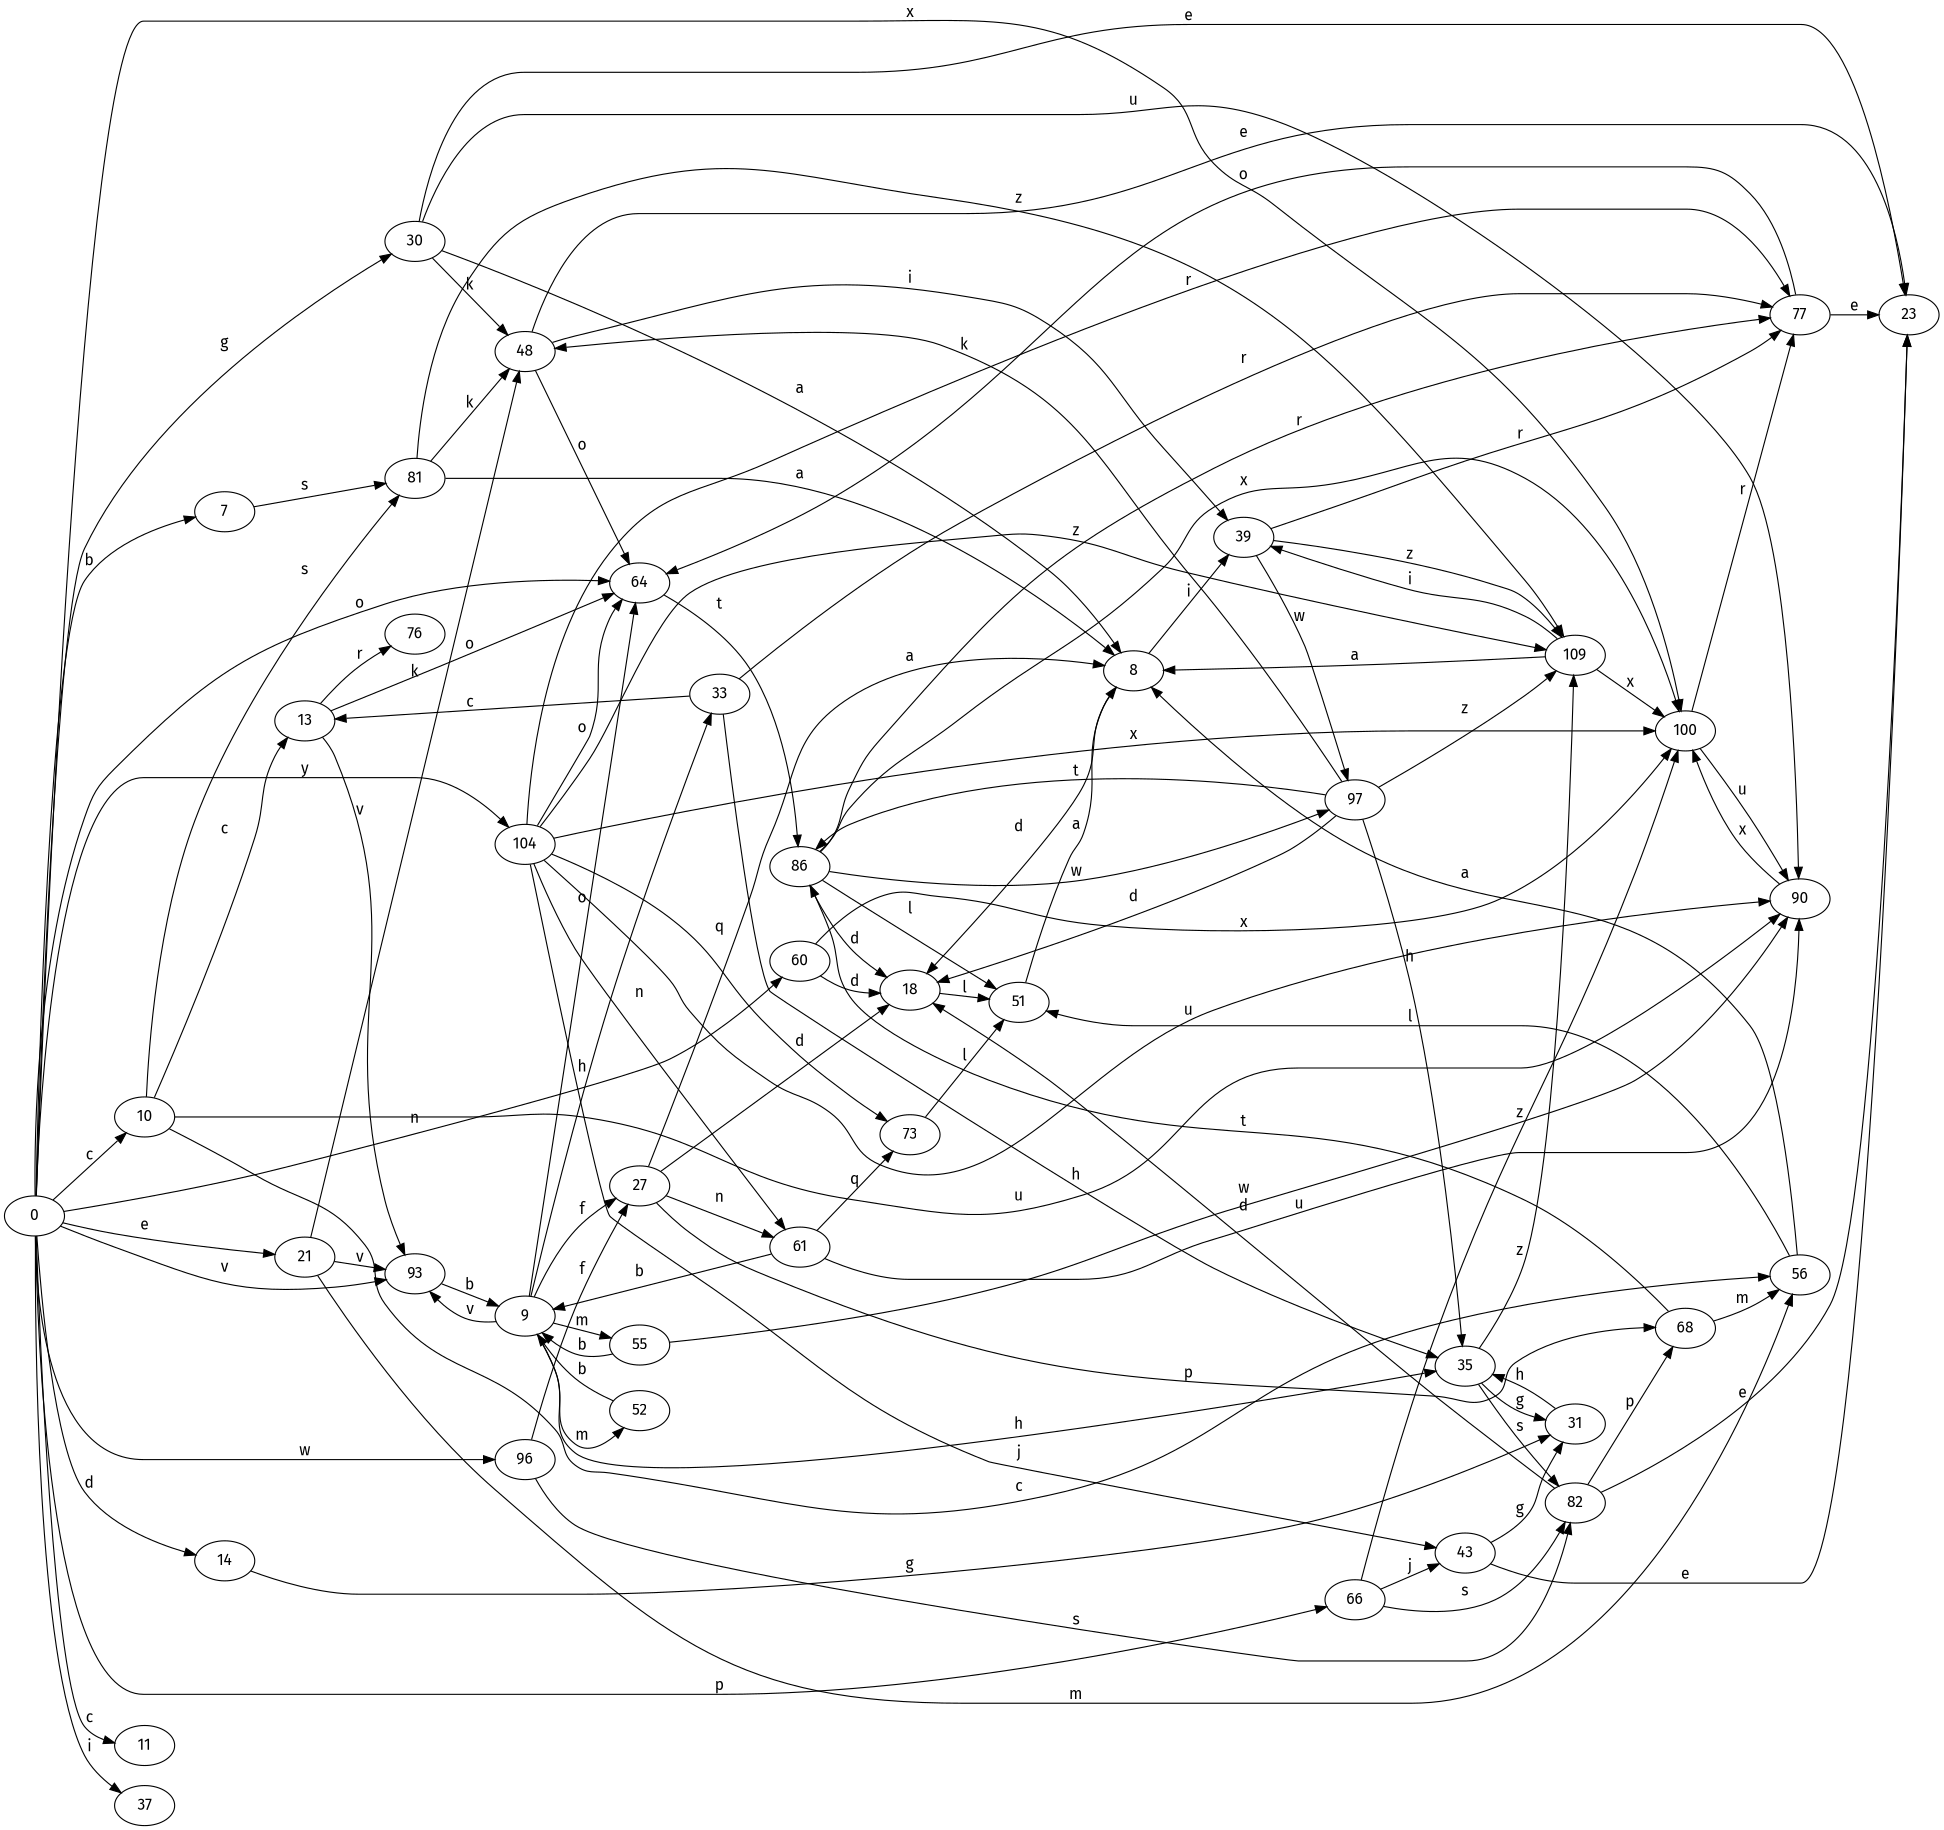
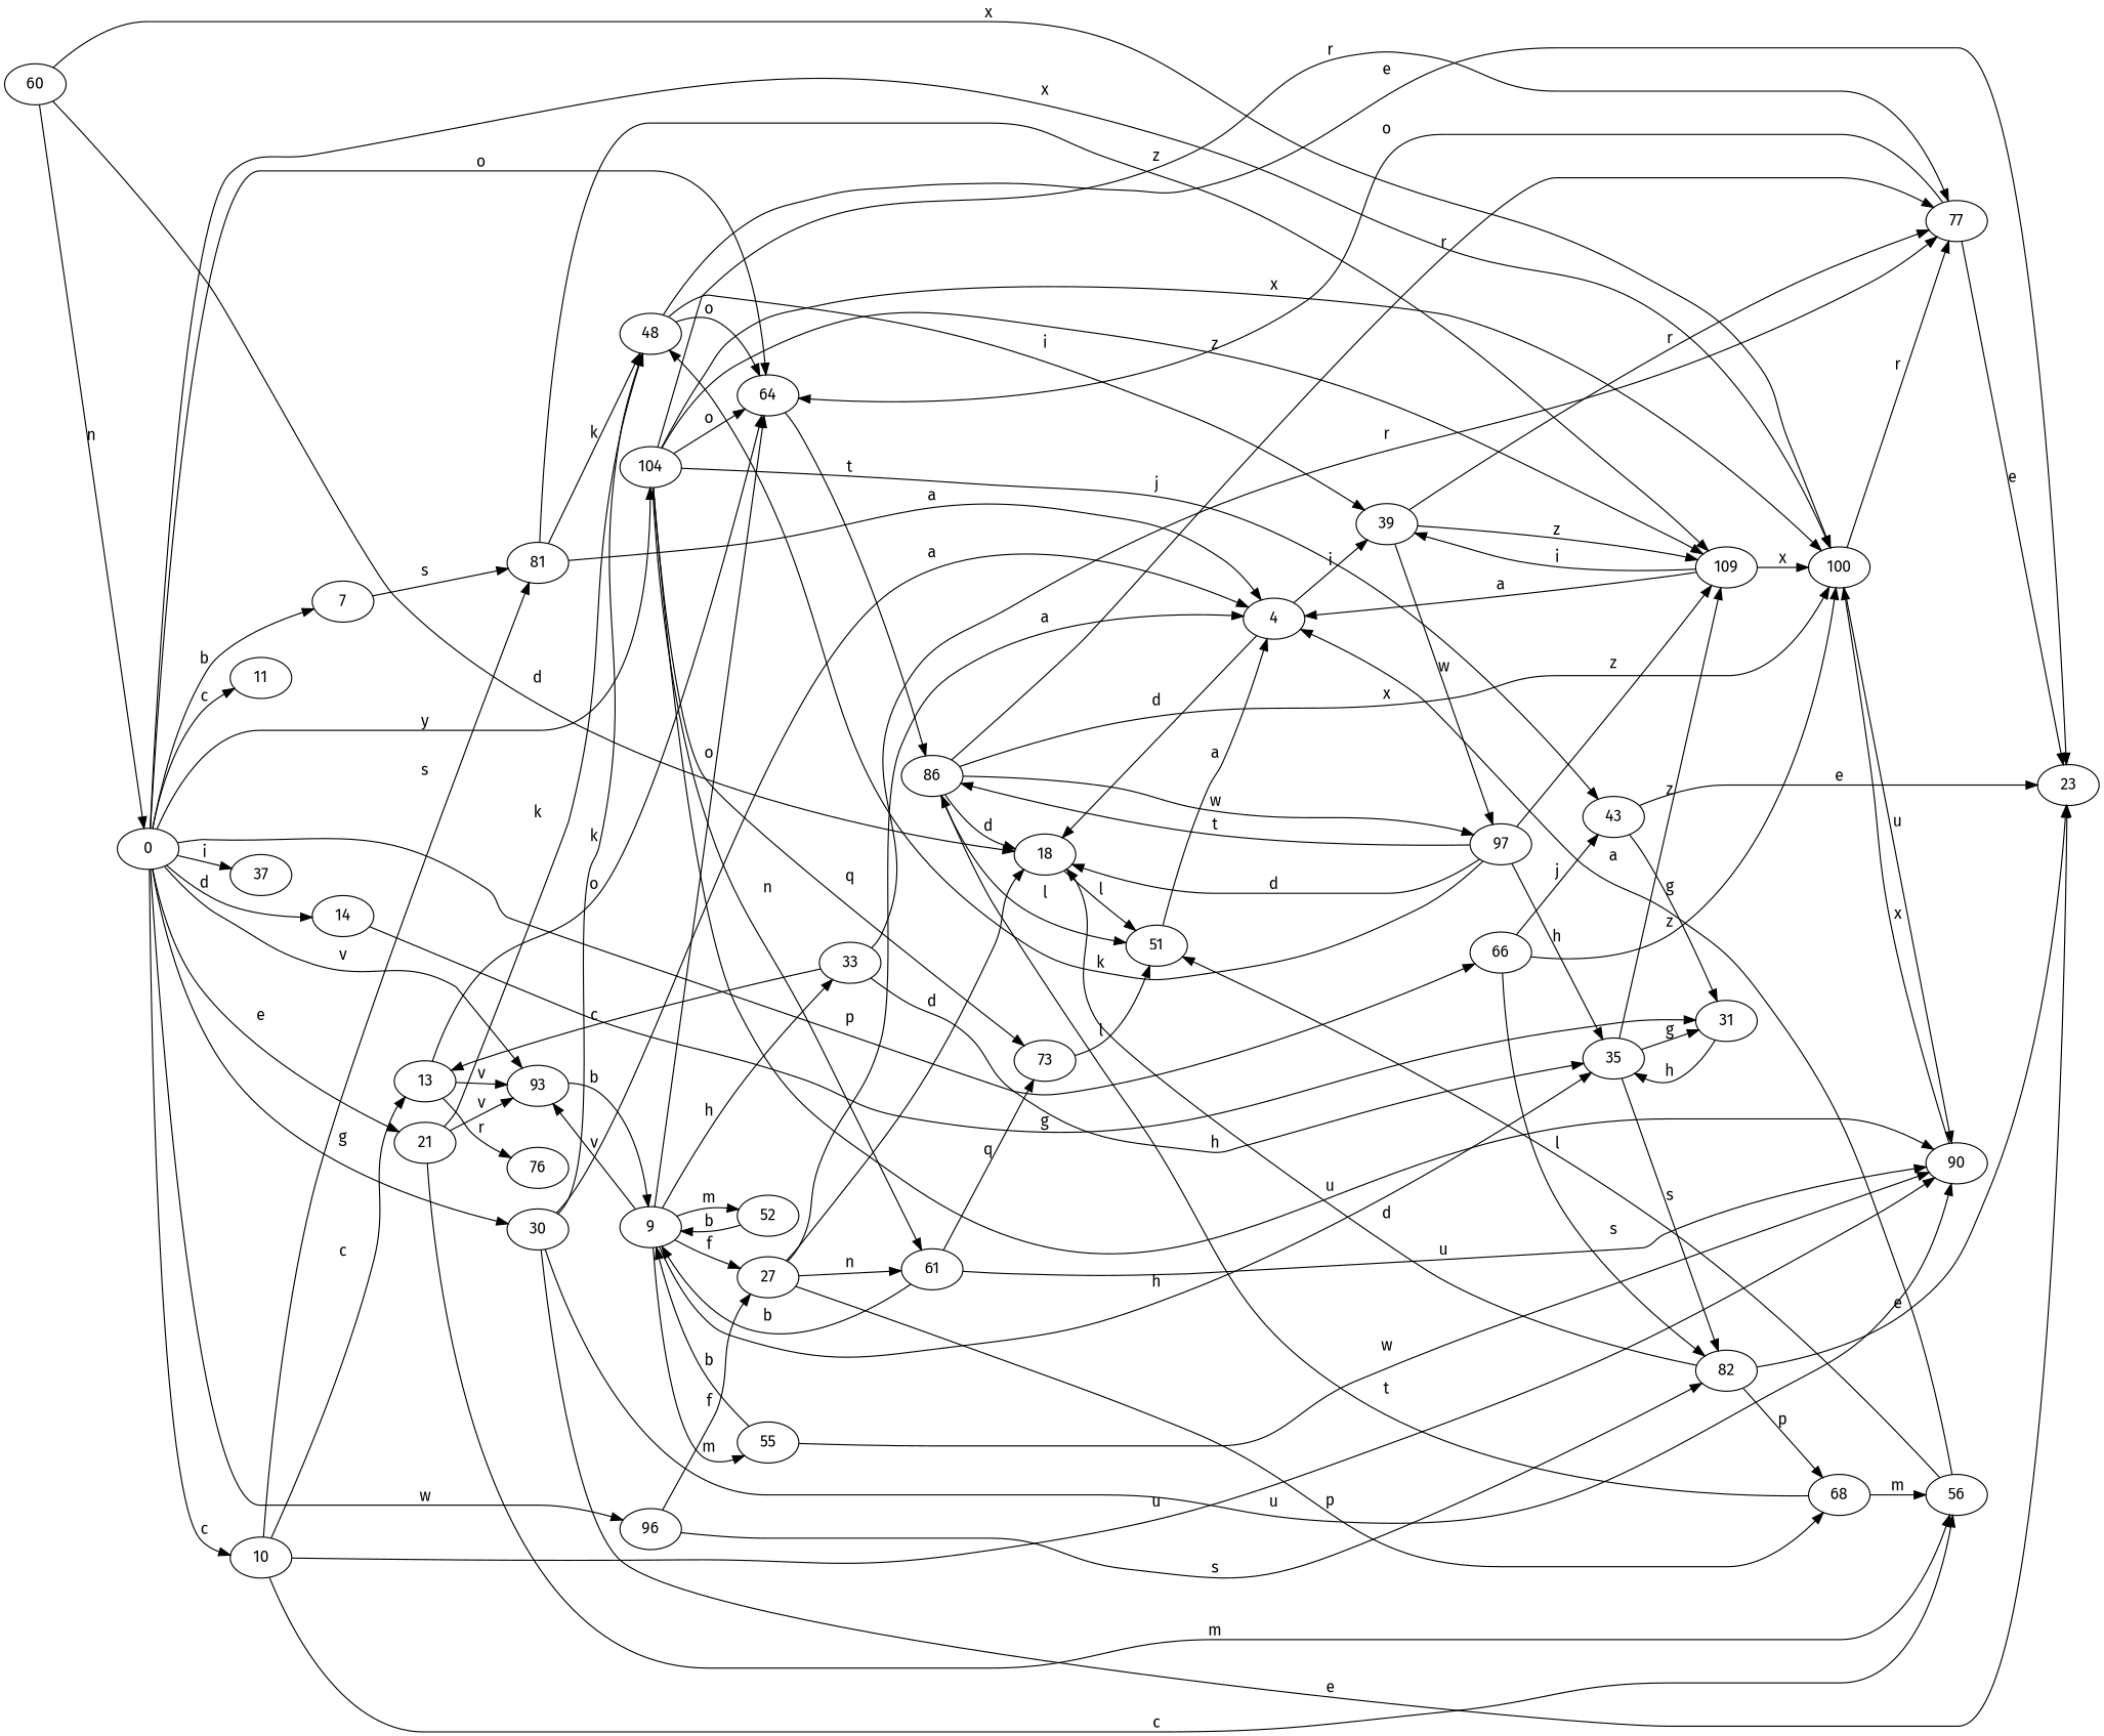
  strict digraph {
    fontname="Fira Sans"
    rankdir=LR
    node [fontname="Fira Sans"]
    edge [fontname="Fira Sans"]
    0
    7
    10
    11
    14
    21
    30
    37
    60
    64
    66
    93
    96
    100
    104
    81
    13
    56
    90
    31
    48
-   4 [label=8]
+   4
    23
    18
    86
    82
    43
    9
    27
    77
    61
    109
    73
    39
    51
    97
    33
    35
    52
    55
    68
    76
    0 -> 7 [label=b]
    0 -> 10 [label=c]
    0 -> 11 [label=c]
    0 -> 14 [label=d]
    0 -> 21 [label=e]
    0 -> 30 [label=g]
    0 -> 37 [label=i]
-   0 -> 60 [label=n]
+   60 -> 0 [label=n]
    0 -> 64 [label=o]
    0 -> 66 [label=p]
    0 -> 93 [label=v]
    0 -> 96 [label=w]
    0 -> 100 [label=x]
    0 -> 104 [label=y]
    7 -> 81 [label=s]
    10 -> 81 [label=s]
    10 -> 13 [label=c]
    10 -> 56 [label=c]
    10 -> 90 [label=u]
    14 -> 31 [label=g]
    21 -> 93 [label=v]
    21 -> 56 [label=m]
    21 -> 48 [label=k]
    30 -> 90 [label=u]
    30 -> 48 [label=k]
    30 -> 4 [label=a]
    30 -> 23 [label=e]
    60 -> 100 [label=x]
    60 -> 18 [label=d]
    64 -> 86 [label=t]
    66 -> 100 [label=z]
    66 -> 82 [label=s]
    66 -> 43 [label=j]
    93 -> 9 [label=b]
    96 -> 82 [label=s]
    96 -> 27 [label=f]
    100 -> 90 [label=u]
    100 -> 77 [label=r]
    104 -> 64 [label=o]
    104 -> 100 [label=x]
    104 -> 90 [label=u]
    104 -> 43 [label=j]
    104 -> 77 [label=r]
    104 -> 61 [label=n]
    104 -> 109 [label=z]
    104 -> 73 [label=q]
    81 -> 48 [label=k]
    81 -> 4 [label=a]
    81 -> 109 [label=z]
    13 -> 64 [label=o]
    13 -> 93 [label=v]
    13 -> 76 [label=r]
    56 -> 4 [label=a]
    56 -> 51 [label=l]
    90 -> 100 [label=x]
    31 -> 35 [label=h]
    48 -> 64 [label=o]
    48 -> 23 [label=e]
    48 -> 39 [label=i]
    4 -> 18 [label=d]
    4 -> 39 [label=i]
    18 -> 51 [label=l]
    86 -> 100 [label=x]
    86 -> 18 [label=d]
    86 -> 77 [label=r]
    86 -> 51 [label=l]
    86 -> 97 [label=w]
    82 -> 23 [label=e]
    82 -> 18 [label=d]
    82 -> 68 [label=p]
    43 -> 31 [label=g]
    43 -> 23 [label=e]
    9 -> 64 [label=o]
    9 -> 93 [label=v]
    9 -> 27 [label=f]
    9 -> 33 [label=h]
    9 -> 35 [label=h]
    9 -> 52 [label=m]
    9 -> 55 [label=m]
    27 -> 4 [label=a]
    27 -> 18 [label=d]
    27 -> 61 [label=n]
    27 -> 68 [label=p]
    77 -> 64 [label=o]
    77 -> 23 [label=e]
    61 -> 90 [label=u]
    61 -> 9 [label=b]
    61 -> 73 [label=q]
    109 -> 100 [label=x]
    109 -> 4 [label=a]
    109 -> 39 [label=i]
    73 -> 51 [label=l]
    39 -> 77 [label=r]
    39 -> 109 [label=z]
    39 -> 97 [label=w]
    51 -> 4 [label=a]
    97 -> 48 [label=k]
    97 -> 18 [label=d]
    97 -> 86 [label=t]
    97 -> 109 [label=z]
    97 -> 35 [label=h]
    33 -> 13 [label=c]
    33 -> 77 [label=r]
    33 -> 35 [label=h]
    35 -> 31 [label=g]
    35 -> 82 [label=s]
    35 -> 109 [label=z]
    52 -> 9 [label=b]
    55 -> 90 [label=w]
    55 -> 9 [label=b]
    68 -> 56 [label=m]
    68 -> 86 [label=t]
  }
